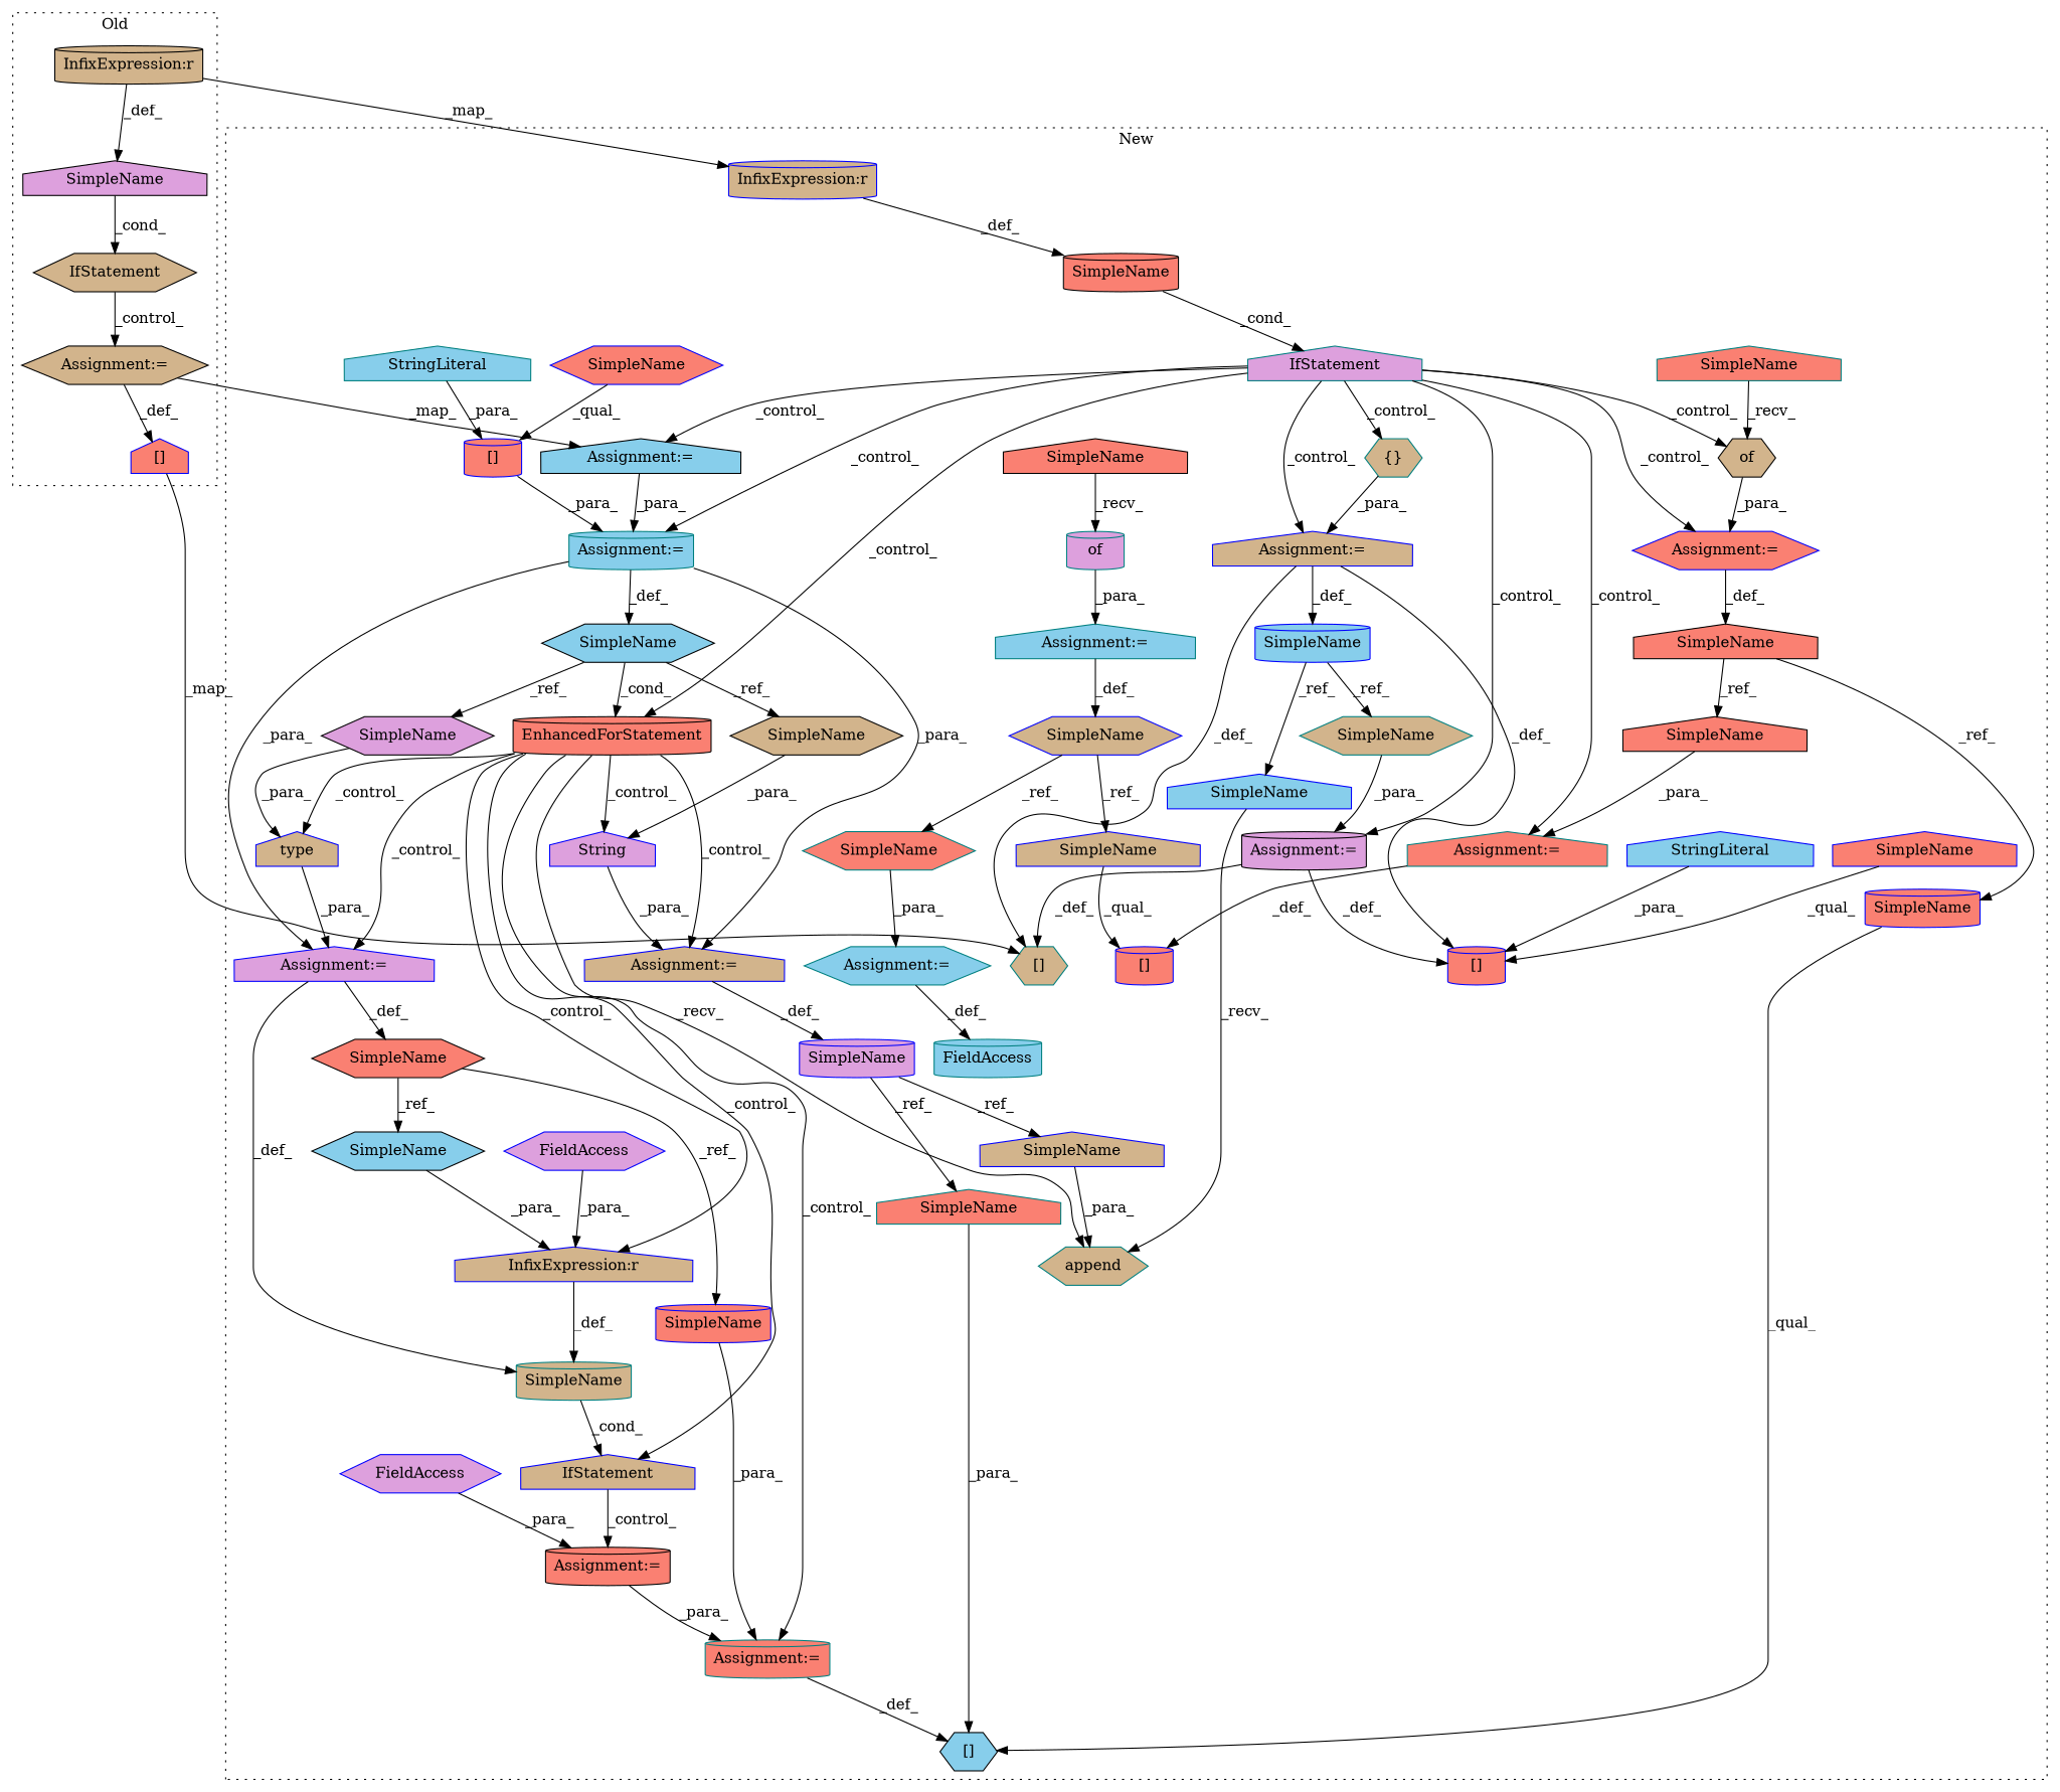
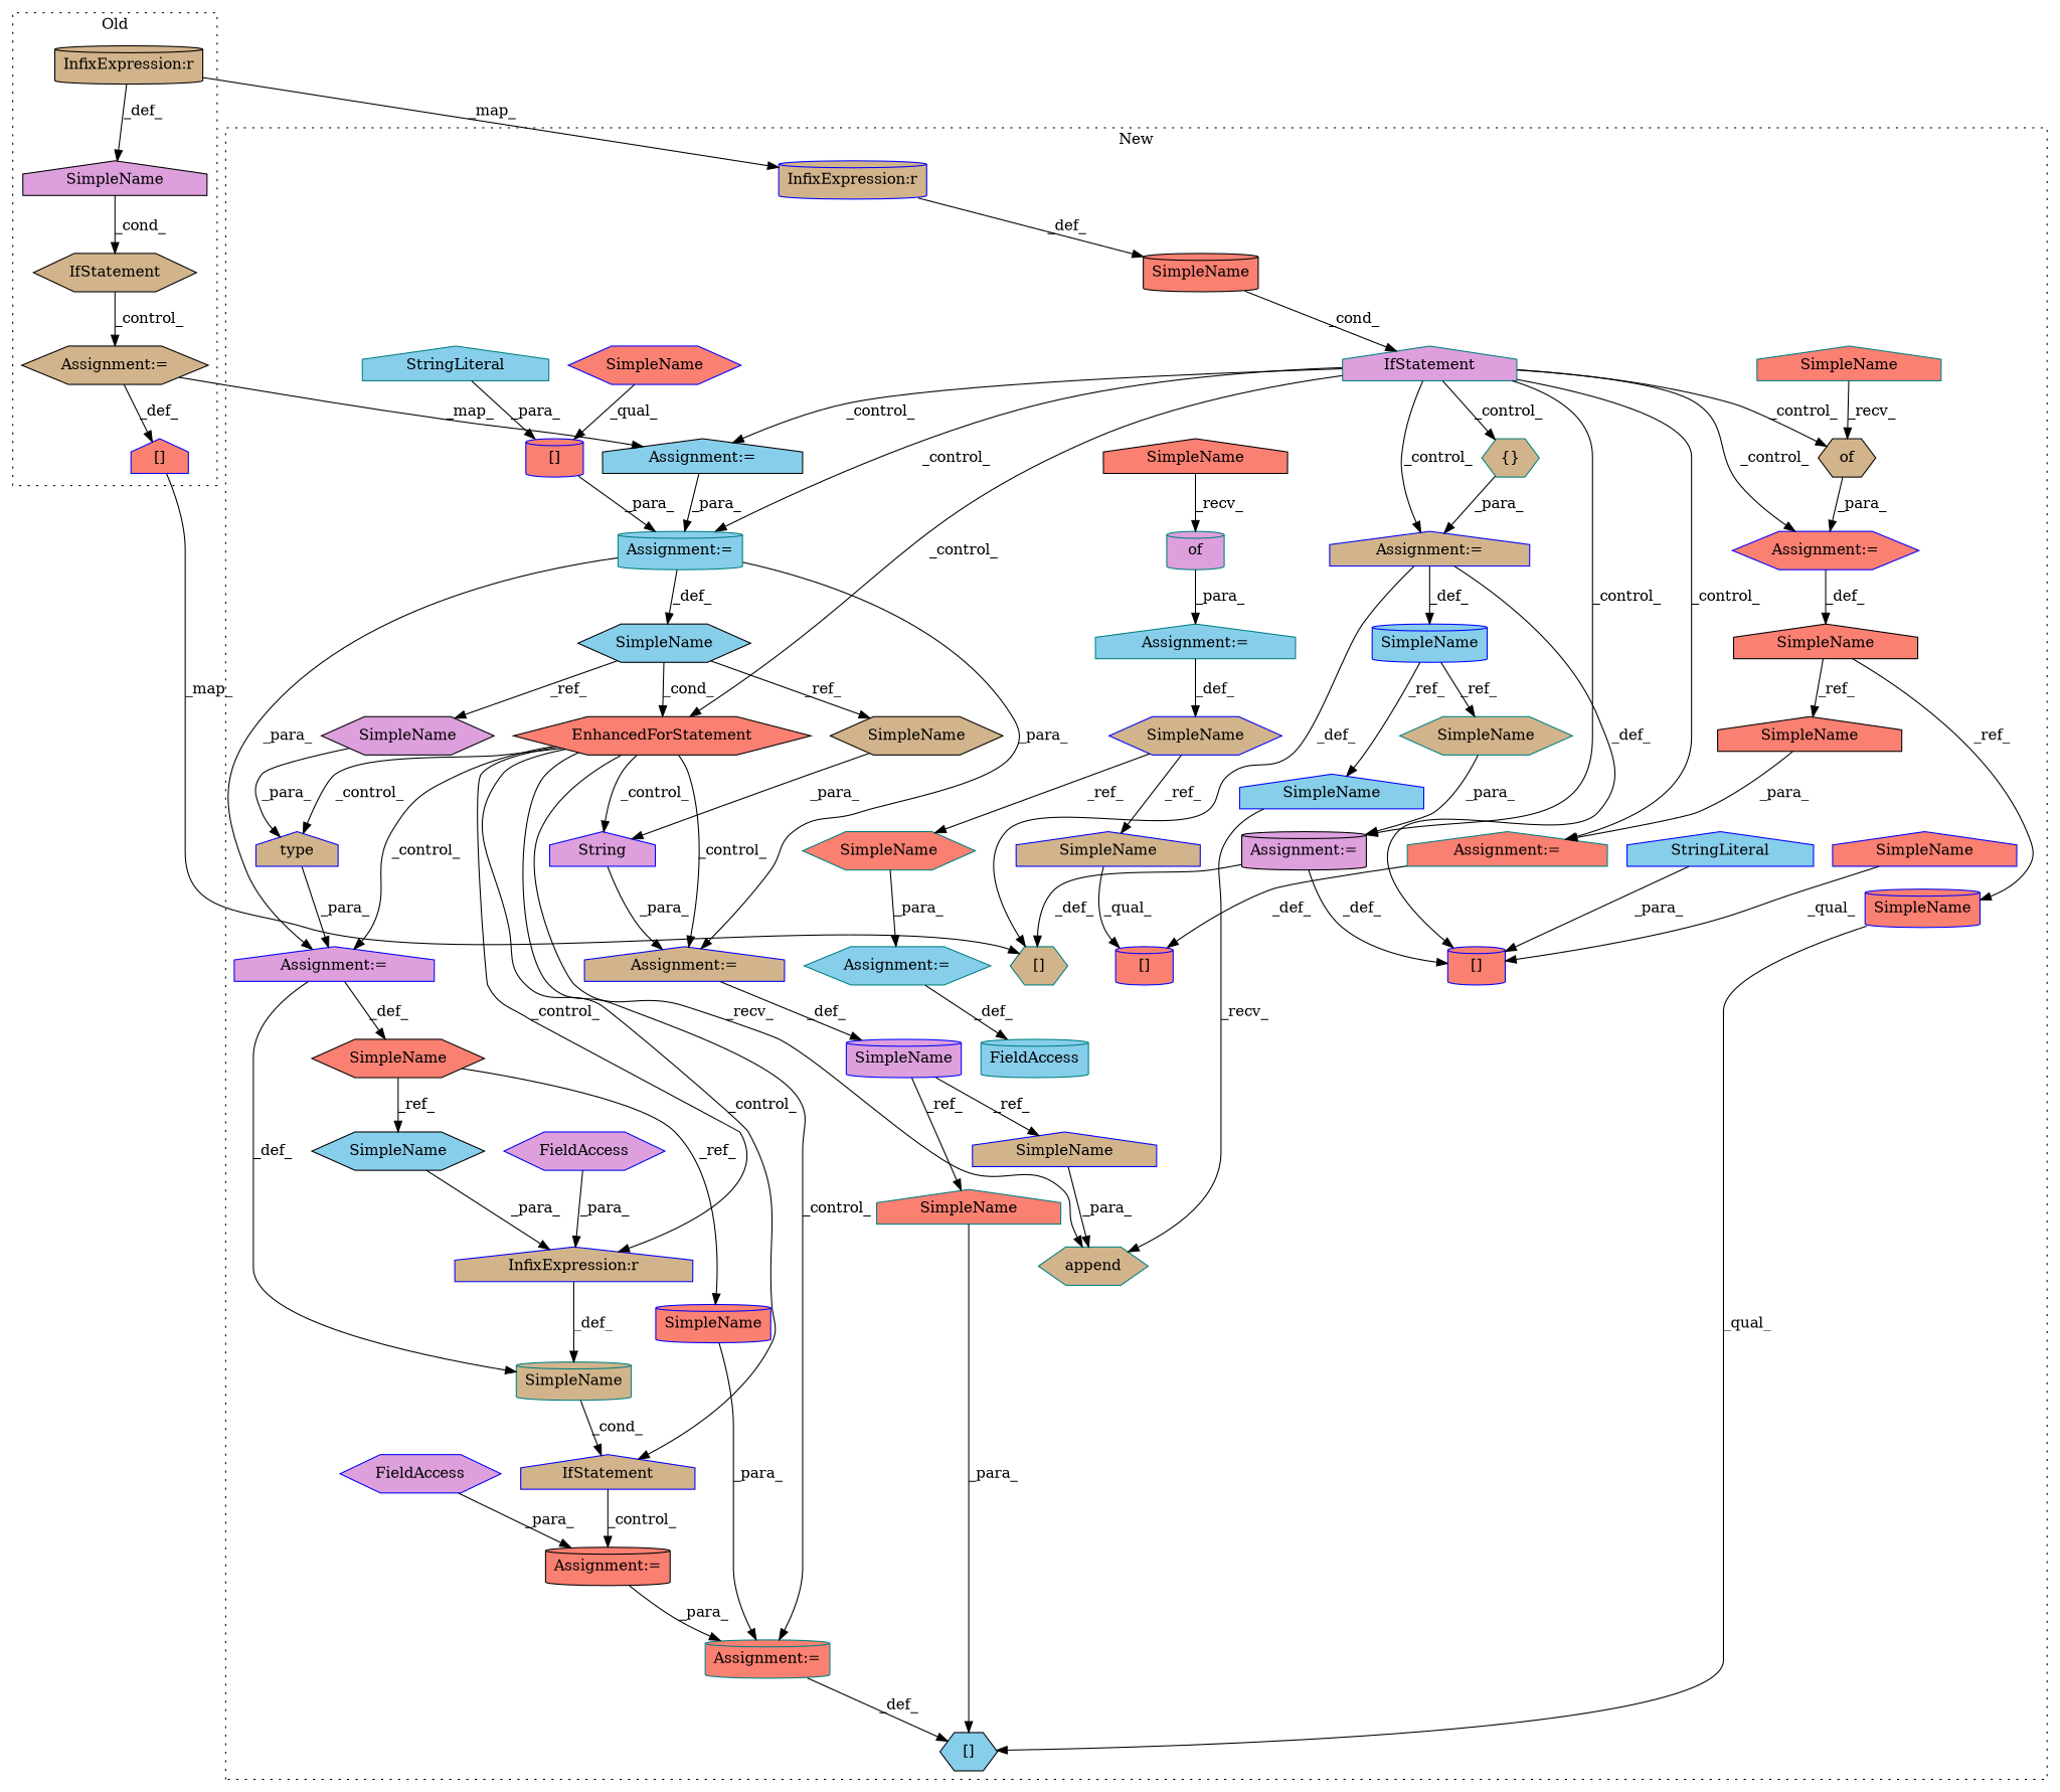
  digraph {
    node [a=42 color=blue fillcolor=salmon l=1 shape=house style=filled]
    n1 [a=25 color=black fillcolor=tan l="4,2" label=IfStatement s="7218,7252" shape=hexagon]
    n2 [a=27 color=black fillcolor=tan l=4 label="InfixExpression:r" s=7240 shape=cylinder]
    n3 [color=black fillcolor=plum label=SimpleName l=""]
    n4 [a=7 color=black fillcolor=tan label="Assignment:=" s=7282 shape=hexagon]
    n5 [a=2 l="13,1" label="[]" s="7564,7584"]
    n6 [a=32 fillcolor=tan l="5,1" label=type s="8917,8927"]
    n7 [a=27 fillcolor=tan l=4 label="InfixExpression:r" s=8954]
    n8 [a=25 fillcolor=tan l="4,2" label=IfStatement s="8940,8962"]
    n9 [a=7 color=black label="Assignment:=" s=8988 shape=cylinder]
    n10 [color=teal fillcolor=tan label=SimpleName shape=cylinder l=""]
    n11 [a=22 fillcolor=plum l=4 label=FieldAccess s=8958 shape=hexagon]
    n12 [a=25 color=teal fillcolor=plum l="4,2" label=IfStatement s="8576,8610"]
    n13 [color=black label=SimpleName shape=cylinder l=""]
    n14 [a=4 color=teal fillcolor=tan l=2 label="{}" s=8679 shape=hexagon]
    n15 [a=7 color=black fillcolor=plum label="Assignment:=" s=9097 shape=cylinder]
    n16 [a=2 color=black fillcolor=skyblue l="13,1" label="[]" s="9021,9043" shape=hexagon]
    n17 [fillcolor=skyblue l=10 label=SimpleName s=8656 shape=cylinder]
    n18 [a=32 color=teal fillcolor=tan l="7,1" label=append s="8877,8893" shape=hexagon]
    n19 [a=2 l="13,1" label="[]" s="9075,9096" shape=cylinder]
    n20 [a=27 fillcolor=tan l=4 label="InfixExpression:r" s=8598 shape=cylinder]
    n21 [a=22 fillcolor=plum l=8 label=FieldAccess s=8989 shape=hexagon]
-   n22 [a=70 color=black l="61,2" label=EnhancedForStatement s="8722,8817" shape=cylinder]
+   n22 [a=70 color=black l="61,2" label=EnhancedForStatement s="8722,8817" shape=hexagon]
    n23 [a=32 color=black fillcolor=tan l=4 label=of s=8708 shape=hexagon]
    n24 [a=2 l="24,1" label="[]" s="9118,9152" shape=cylinder]
    n25 [a=32 color=teal fillcolor=plum l=4 label=of s=8436 shape=cylinder]
    n26 [a=22 color=teal fillcolor=skyblue l=28 label=FieldAccess s=9615 shape=cylinder]
    n27 [color=black fillcolor=skyblue l=5 label=SimpleName s=8787 shape=hexagon]
    n28 [color=black l=12 label=SimpleName s=8691]
    n29 [a=7 color=teal label="Assignment:=" s=9153]
    n30 [fillcolor=tan l=23 label=SimpleName s=8408 shape=hexagon]
    n31 [a=7 color=teal fillcolor=skyblue label="Assignment:=" s=9643 shape=hexagon]
    n32 [fillcolor=plum l=9 label=SimpleName s=8831 shape=cylinder]
    n33 [color=black l=10 label=SimpleName s=8906 shape=hexagon]
    n34 [a=7 color=teal label="Assignment:=" s=9044 shape=cylinder]
    n35 [a=32 fillcolor=plum l="7,1" label=String s="8841,8853"]
    n36 [a=7 label="Assignment:=" s=8703 shape=hexagon]
    n37 [a=7 color=teal fillcolor=skyblue label="Assignment:=" s=8431]
    n38 [a=45 fillcolor=skyblue l=8 label=StringLiteral s=9088]
    n39 [a=7 fillcolor=tan label="Assignment:=" s=8840]
    n40 [a=7 fillcolor=plum label="Assignment:=" s=8916]
    n41 [a=7 color=teal fillcolor=skyblue l="61,2" label="Assignment:=" s="8722,8817" shape=cylinder]
    n42 [a=2 l="13,1" label="[]" s="8795,8816" shape=cylinder]
    n43 [a=7 fillcolor=tan label="Assignment:=" s=8666]
    n44 [a=45 color=teal fillcolor=skyblue l=8 label=StringLiteral s=8808]
    n45 [a=7 color=black fillcolor=skyblue label="Assignment:=" s=8640]
    n46 [a=2 color=teal fillcolor=tan l="13,1" label="[]" s="9442,9462" shape=hexagon]
    n47 [color=teal l=3 label=SimpleName s=8704]
    n48 [color=black l=3 label=SimpleName s=8432]
    n49 [color=black fillcolor=tan l=5 label=SimpleName s=8848 shape=hexagon]
    n50 [color=black fillcolor=plum l=5 label=SimpleName s=8922 shape=hexagon]
    n51 [fillcolor=tan l=9 label=SimpleName s=8884]
    n52 [color=teal l=9 label=SimpleName s=9034]
    n53 [color=teal fillcolor=tan l=10 label=SimpleName s=9098 shape=hexagon]
    n54 [fillcolor=skyblue l=10 label=SimpleName s=8866]
    n55 [color=teal l=23 label=SimpleName s=9644 shape=hexagon]
    n56 [fillcolor=tan l=23 label=SimpleName s=9118]
    n57 [l=12 label=SimpleName s=8795 shape=hexagon]
    n58 [l=12 label=SimpleName s=9075]
    n59 [color=black fillcolor=skyblue l=10 label=SimpleName s=8944 shape=hexagon]
    n60 [l=10 label=SimpleName s=9045 shape=cylinder]
    n61 [l=12 label=SimpleName s=9021 shape=cylinder]
    n62 [color=black l=12 label=SimpleName s=9154]
    subgraph cluster_1 {
      label=Old
      style=dotted
      n1
      n2
      n3
      n4
      n5
    }
    subgraph cluster_2 {
      label=New
      style=dotted
      n6
      n7
      n8
      n9
      n10
      n11
      n12
      n13
      n14
      n15
      n16
      n17
      n18
      n19
      n20
      n21
      n22
      n23
      n24
      n25
      n26
      n27
      n28
      n29
      n30
      n31
      n32
      n33
      n34
      n35
      n36
      n37
      n38
      n39
      n40
      n41
      n42
      n43
      n44
      n45
      n46
      n47
      n48
      n49
      n50
      n51
      n52
      n53
      n54
      n55
      n56
      n57
      n58
      n59
      n60
      n61
      n62
    }
    n1 -> n4 [label=_control_]
    n2 -> n3 [label=_def_]
    n2 -> n20 [label=_map_]
    n3 -> n1 [label=_cond_]
    n4 -> n5 [label=_def_]
    n4 -> n45 [label=_map_]
    n5 -> n46 [label=_map_]
    n6 -> n40 [label=_para_]
    n7 -> n10 [label=_def_]
    n8 -> n9 [label=_control_]
    n9 -> n34 [label=_para_]
    n10 -> n8 [label=_cond_]
    n11 -> n7 [label=_para_]
    n12 -> n14 [label=_control_]
    n12 -> n15 [label=_control_]
    n12 -> n22 [label=_control_]
    n12 -> n23 [label=_control_]
    n12 -> n29 [label=_control_]
    n12 -> n36 [label=_control_]
    n12 -> n41 [label=_control_]
    n12 -> n43 [label=_control_]
    n12 -> n45 [label=_control_]
    n13 -> n12 [label=_cond_]
    n14 -> n43 [label=_para_]
    n15 -> n19 [label=_def_]
    n15 -> n46 [label=_def_]
    n17 -> n53 [label=_ref_]
    n17 -> n54 [label=_ref_]
    n20 -> n13 [label=_def_]
    n21 -> n9 [label=_para_]
    n22 -> n6 [label=_control_]
    n22 -> n7 [label=_control_]
    n22 -> n8 [label=_control_]
    n22 -> n18 [label=_recv_]
    n22 -> n34 [label=_control_]
    n22 -> n35 [label=_control_]
    n22 -> n39 [label=_control_]
    n22 -> n40 [label=_control_]
    n23 -> n36 [label=_para_]
    n25 -> n37 [label=_para_]
    n27 -> n22 [label=_cond_]
    n27 -> n49 [label=_ref_]
    n27 -> n50 [label=_ref_]
    n28 -> n61 [label=_ref_]
    n28 -> n62 [label=_ref_]
    n29 -> n24 [label=_def_]
    n30 -> n55 [label=_ref_]
    n30 -> n56 [label=_ref_]
    n31 -> n26 [label=_def_]
    n32 -> n51 [label=_ref_]
    n32 -> n52 [label=_ref_]
    n33 -> n59 [label=_ref_]
    n33 -> n60 [label=_ref_]
    n34 -> n16 [label=_def_]
    n35 -> n39 [label=_para_]
    n36 -> n28 [label=_def_]
    n37 -> n30 [label=_def_]
    n38 -> n19 [label=_para_]
    n39 -> n32 [label=_def_]
    n40 -> n10 [label=_def_]
    n40 -> n33 [label=_def_]
    n41 -> n27 [label=_def_]
    n41 -> n39 [label=_para_]
    n41 -> n40 [label=_para_]
    n42 -> n41 [label=_para_]
    n43 -> n17 [label=_def_]
    n43 -> n19 [label=_def_]
    n43 -> n46 [label=_def_]
    n44 -> n42 [label=_para_]
    n45 -> n41 [label=_para_]
    n47 -> n23 [label=_recv_]
    n48 -> n25 [label=_recv_]
    n49 -> n35 [label=_para_]
    n50 -> n6 [label=_para_]
    n51 -> n18 [label=_para_]
    n52 -> n16 [label=_para_]
    n53 -> n15 [label=_para_]
    n54 -> n18 [label=_recv_]
    n55 -> n31 [label=_para_]
    n56 -> n24 [label=_qual_]
    n57 -> n42 [label=_qual_]
    n58 -> n19 [label=_qual_]
    n59 -> n7 [label=_para_]
    n60 -> n34 [label=_para_]
    n61 -> n16 [label=_qual_]
    n62 -> n29 [label=_para_]
  }
